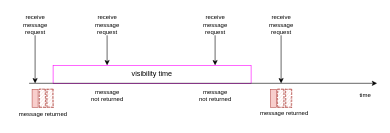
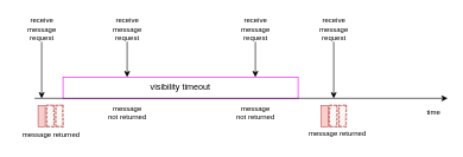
  <mxCell id="0" />
  <mxCell id="1" parent="0" />
- <mxCell id="2" value="visibility time" style="rounded=0;whiteSpace=wrap;html=1;strokeColor=#FF00FF;" vertex="1" parent="1"><mxGeometry x="88" y="108" width="330" height="30" as="geometry" /></mxCell>
+ <mxCell id="2" value="visibility timeout" style="rounded=0;whiteSpace=wrap;html=1;strokeColor=#FF00FF;" vertex="1" parent="1"><mxGeometry x="88" y="108" width="330" height="30" as="geometry" /></mxCell>
  <mxCell id="3" value="" style="endArrow=classic;html=1;endFill=1;" edge="1" parent="1"><mxGeometry width="50" height="50" relative="1" as="geometry"><mxPoint x="48" y="138" as="sourcePoint" /><mxPoint x="628" y="138" as="targetPoint" /></mxGeometry></mxCell>
  <mxCell id="4" value="" style="endArrow=classic;html=1;" edge="1" parent="1"><mxGeometry width="50" height="50" relative="1" as="geometry"><mxPoint x="468" y="58" as="sourcePoint" /><mxPoint x="468" y="138" as="targetPoint" /></mxGeometry></mxCell>
  <mxCell id="5" value="" style="endArrow=classic;html=1;" edge="1" parent="1"><mxGeometry width="50" height="50" relative="1" as="geometry"><mxPoint x="358" y="58" as="sourcePoint" /><mxPoint x="358" y="108" as="targetPoint" /></mxGeometry></mxCell>
  <mxCell id="6" value="" style="endArrow=classic;html=1;" edge="1" parent="1"><mxGeometry width="50" height="50" relative="1" as="geometry"><mxPoint x="58" y="58" as="sourcePoint" /><mxPoint x="58" y="138" as="targetPoint" /></mxGeometry></mxCell>
  <mxCell id="7" value="" style="endArrow=classic;html=1;" edge="1" parent="1"><mxGeometry width="50" height="50" relative="1" as="geometry"><mxPoint x="178" y="58" as="sourcePoint" /><mxPoint x="178" y="108" as="targetPoint" /></mxGeometry></mxCell>
  <mxCell id="8" value="receive &lt;br style=&quot;font-size: 10px&quot;&gt;message&lt;br&gt;request" style="text;html=1;align=center;verticalAlign=middle;resizable=0;points=[];autosize=1;strokeColor=none;fillColor=none;fontSize=10;" vertex="1" parent="1"><mxGeometry x="438" y="20" width="60" height="40" as="geometry" /></mxCell>
  <mxCell id="9" value="receive &lt;br style=&quot;font-size: 10px&quot;&gt;message&lt;br&gt;request" style="text;html=1;align=center;verticalAlign=middle;resizable=0;points=[];autosize=1;strokeColor=none;fillColor=none;fontSize=10;" vertex="1" parent="1"><mxGeometry x="328" y="20" width="60" height="40" as="geometry" /></mxCell>
  <mxCell id="10" value="receive &lt;br style=&quot;font-size: 10px&quot;&gt;message&lt;br&gt;request" style="text;html=1;align=center;verticalAlign=middle;resizable=0;points=[];autosize=1;strokeColor=none;fillColor=none;fontSize=10;" vertex="1" parent="1"><mxGeometry x="148" y="20" width="60" height="40" as="geometry" /></mxCell>
  <mxCell id="11" value="receive &lt;br style=&quot;font-size: 10px&quot;&gt;message&lt;br&gt;request" style="text;html=1;align=center;verticalAlign=middle;resizable=0;points=[];autosize=1;strokeColor=none;fillColor=none;fontSize=10;" vertex="1" parent="1"><mxGeometry x="28" y="20" width="60" height="40" as="geometry" /></mxCell>
  <mxCell id="12" value="" style="group" vertex="1" connectable="0" parent="1"><mxGeometry x="53" y="148" width="35" height="30" as="geometry" /></mxCell>
  <mxCell id="13" value="" style="rounded=0;whiteSpace=wrap;html=1;fontSize=10;strokeColor=#b85450;fillColor=#f8cecc;sketch=0;" vertex="1" parent="12"><mxGeometry width="10" height="30" as="geometry" /></mxCell>
  <mxCell id="14" value="" style="rounded=0;whiteSpace=wrap;html=1;fontSize=10;strokeColor=#b85450;fillColor=#f8cecc;sketch=1;dashed=1;" vertex="1" parent="12"><mxGeometry x="12" width="10" height="30" as="geometry" /></mxCell>
  <mxCell id="15" value="" style="rounded=0;whiteSpace=wrap;html=1;fontSize=10;strokeColor=#b85450;fillColor=#f8cecc;sketch=1;dashed=1;" vertex="1" parent="12"><mxGeometry x="25" width="10" height="30" as="geometry" /></mxCell>
  <mxCell id="16" value="" style="group" vertex="1" connectable="0" parent="1"><mxGeometry x="450.5" y="148" width="35" height="30" as="geometry" /></mxCell>
  <mxCell id="17" value="" style="rounded=0;whiteSpace=wrap;html=1;fontSize=10;strokeColor=#b85450;fillColor=#f8cecc;sketch=0;" vertex="1" parent="16"><mxGeometry width="10" height="30" as="geometry" /></mxCell>
  <mxCell id="18" value="" style="rounded=0;whiteSpace=wrap;html=1;fontSize=10;strokeColor=#b85450;fillColor=#f8cecc;sketch=1;dashed=1;" vertex="1" parent="16"><mxGeometry x="12" width="10" height="30" as="geometry" /></mxCell>
  <mxCell id="19" value="" style="rounded=0;whiteSpace=wrap;html=1;fontSize=10;strokeColor=#b85450;fillColor=#f8cecc;sketch=1;dashed=1;" vertex="1" parent="16"><mxGeometry x="25" width="10" height="30" as="geometry" /></mxCell>
  <mxCell id="20" value="message returned" style="text;html=1;align=center;verticalAlign=middle;resizable=0;points=[];autosize=1;strokeColor=none;fillColor=none;fontSize=10;" vertex="1" parent="1"><mxGeometry x="20.5" y="179" width="100" height="20" as="geometry" /></mxCell>
  <mxCell id="21" value="message returned" style="text;html=1;align=center;verticalAlign=middle;resizable=0;points=[];autosize=1;strokeColor=none;fillColor=none;fontSize=10;" vertex="1" parent="1"><mxGeometry x="423" y="178" width="100" height="20" as="geometry" /></mxCell>
  <mxCell id="22" value="message &lt;br&gt;not returned" style="text;html=1;align=center;verticalAlign=middle;resizable=0;points=[];autosize=1;strokeColor=none;fillColor=none;fontSize=10;" vertex="1" parent="1"><mxGeometry x="143" y="143" width="70" height="30" as="geometry" /></mxCell>
  <mxCell id="23" value="message &lt;br&gt;not returned" style="text;html=1;align=center;verticalAlign=middle;resizable=0;points=[];autosize=1;strokeColor=none;fillColor=none;fontSize=10;" vertex="1" parent="1"><mxGeometry x="323" y="143" width="70" height="30" as="geometry" /></mxCell>
  <mxCell id="24" value="time" style="text;html=1;align=center;verticalAlign=middle;resizable=0;points=[];autosize=1;strokeColor=none;fillColor=none;fontSize=10;" vertex="1" parent="1"><mxGeometry x="593" y="148" width="30" height="20" as="geometry" /></mxCell>
